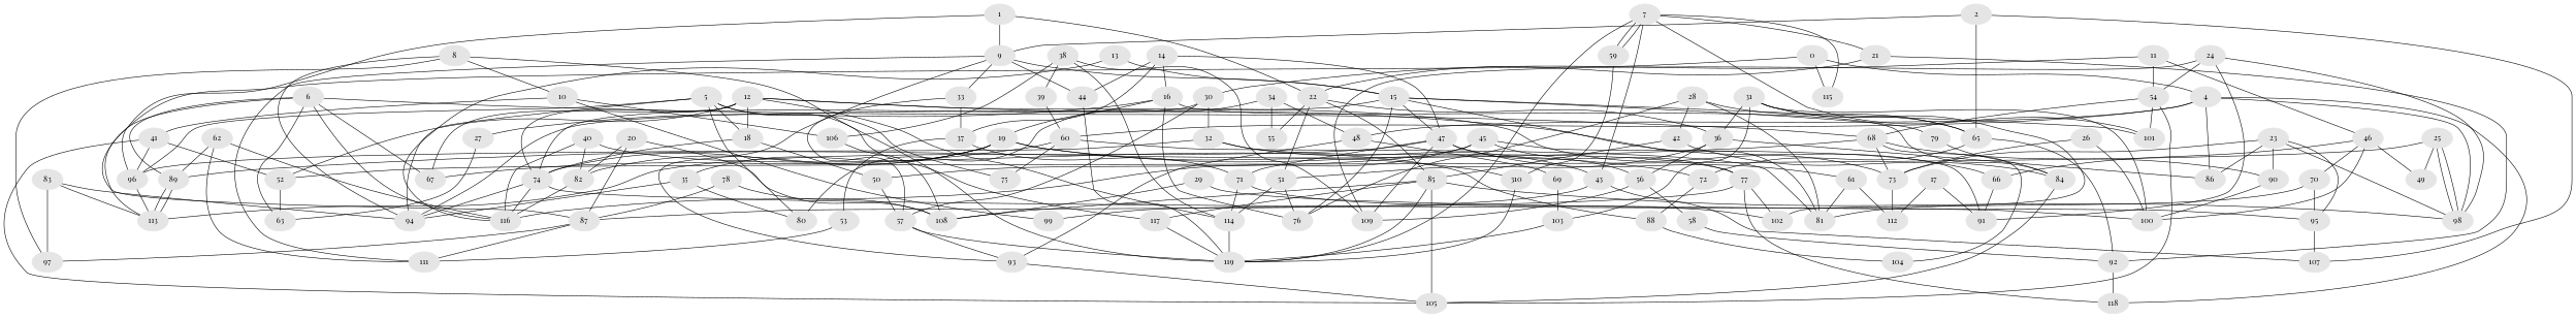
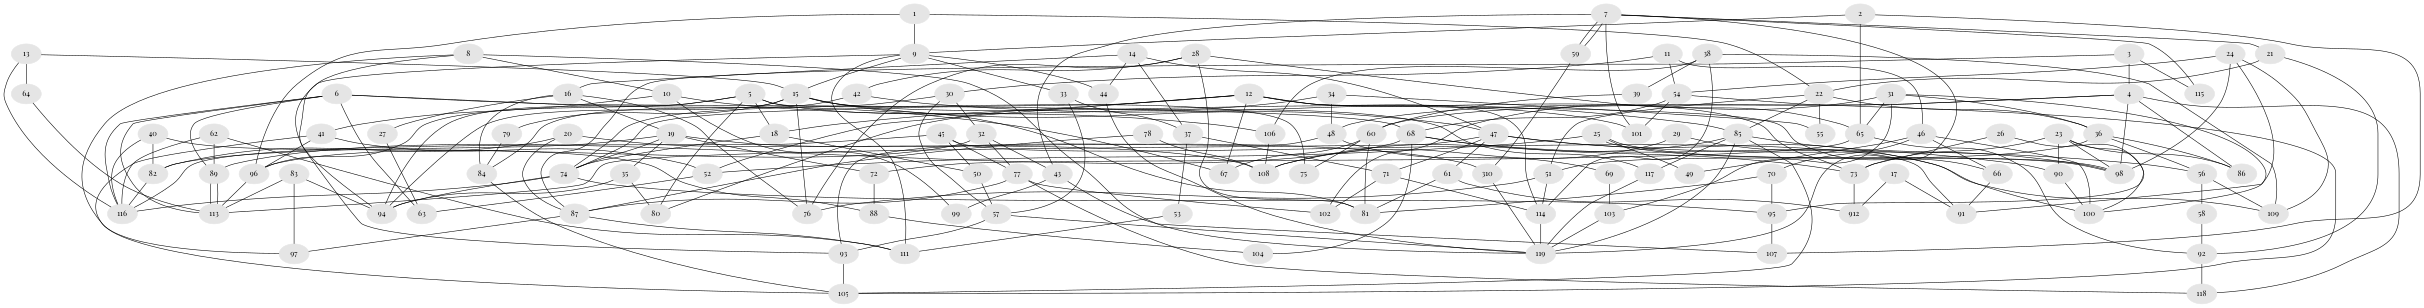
  graph {
    fontname="Playfair Display"
    node [color=gray90 fontname="Playfair Display" style=filled]
    edge [fontname="Playfair Display"]
    1
    9
    22
    96
    15
    33
    44
    93
    111
    36
    51
    55
    85
    113
    2
    65
    107
    72
    92
-   3 [label=0]
+   3
    4
    87
    115
    48
    60
    86
    98
    118
    97
    69
    75
    67
    81
    5
    18
    80
    94
    117
    74
    50
    119
    6
    63
    68
    89
    116
    73
    90
    104
    7
    21
    43
    59
    101
    99
    n56 [label=310]
    8
    10
    41
    106
    47
    76
    79
    37
    57
    105
    52
    108
    11
    30
    46
    54
    32
    66
    49
    100
    70
    12
    114
    91
-   112
+   112 [label=912]
    95
    13
+   64
    14
    16
    19
    27
    84
    53
    71
    109
    56
    61
    35
    82
    17
    88
    20
    23
    24
    25
    26
    28
    42
    29
    77
    31
    102
    103
    34
    58
    38
    39
    40
    45
    62
    78
    83
    1 -- 9
    1 -- 22
    1 -- 96
    9 -- 15
    9 -- 33
    9 -- 44
    9 -- 93
    9 -- 111
    22 -- 36
    22 -- 51
    22 -- 55
    22 -- 85
    96 -- 113
    15 -- 81
    15 -- 94
    15 -- 101
    15 -- 47
    15 -- 76
    15 -- 79
    33 -- 37
    33 -- 57
    44 -- 119
    93 -- 105
    36 -- 51
    36 -- 86
    36 -- 56
    51 -- 76
    51 -- 114
    85 -- 98
    85 -- 117
    85 -- 119
    85 -- 105
    85 -- 108
    2 -- 9
    2 -- 65
    2 -- 107
    65 -- 72
    65 -- 92
    72 -- 88
    92 -- 118
    3 -- 4
    3 -- 87
    3 -- 115
    4 -- 48
    4 -- 60
    4 -- 86
    4 -- 98
    4 -- 118
    87 -- 111
    87 -- 97
    48 -- 93
    48 -- 69
    60 -- 75
    60 -- 67
    60 -- 81
    69 -- 103
    5 -- 96
    5 -- 75
    5 -- 18
    5 -- 80
    5 -- 94
    5 -- 117
    18 -- 74
    18 -- 50
    117 -- 119
    74 -- 94
    74 -- 116
    74 -- 95
    50 -- 57
    6 -- 113
    6 -- 67
    6 -- 63
    6 -- 68
    6 -- 89
    6 -- 116
    68 -- 89
    68 -- 73
    68 -- 90
    68 -- 104
    89 -- 113
    89 -- 113
    73 -- 112
    90 -- 100
    7 -- 115
    7 -- 119
    7 -- 21
    7 -- 43
    7 -- 59
    7 -- 59
    7 -- 101
    21 -- 22
    21 -- 92
    43 -- 107
    43 -- 99
    59 -- n56
    n56 -- 119
    8 -- 97
    8 -- 94
    8 -- 119
    8 -- 10
    10 -- 99
    10 -- 41
    10 -- 106
    41 -- 96
    41 -- 105
    41 -- 52
    106 -- 108
    47 -- 113
    47 -- 71
    47 -- 109
    47 -- 56
    47 -- 61
    79 -- 84
    37 -- 53
    37 -- 71
    57 -- 93
    57 -- 119
    52 -- 63
    11 -- 30
    11 -- 46
    11 -- 54
    30 -- 74
    30 -- 57
    30 -- 32
    46 -- 66
    46 -- 49
    46 -- 100
    46 -- 70
    54 -- 68
    54 -- 101
    54 -- 105
    32 -- 96
    32 -- 43
    32 -- 77
    66 -- 91
    70 -- 81
    70 -- 95
    12 -- 67
    12 -- 18
    12 -- 74
    12 -- 73
    12 -- 52
    12 -- 66
    12 -- 114
    114 -- 119
    95 -- 107
    13 -- 15
    13 -- 116
+   13 -- 64
+   64 -- 113
    14 -- 44
    14 -- 47
    14 -- 37
    14 -- 16
    16 -- 76
    16 -- 19
    16 -- 27
    16 -- 84
    19 -- 72
    19 -- 74
    19 -- n56
    19 -- 35
    19 -- 82
    27 -- 63
    84 -- 105
    53 -- 111
    71 -- 114
    71 -- 102
    56 -- 109
    56 -- 58
    61 -- 81
    61 -- 112
    35 -- 80
    35 -- 94
    82 -- 116
    17 -- 91
    17 -- 112
    88 -- 104
    20 -- 87
    20 -- 108
    20 -- 82
    23 -- 86
    23 -- 98
    23 -- 73
    23 -- 90
    23 -- 95
    24 -- 98
    24 -- 54
    24 -- 91
    24 -- 109
    25 -- 98
    25 -- 98
    25 -- 52
    25 -- 49
    26 -- 73
    26 -- 100
    28 -- 65
    28 -- 81
    28 -- 76
    28 -- 42
    42 -- 85
    42 -- 84
    29 -- 108
    29 -- 100
    77 -- 87
    77 -- 118
    77 -- 102
    31 -- 36
    31 -- 65
    31 -- 100
    31 -- 102
    31 -- 103
    103 -- 119
    34 -- 55
    34 -- 48
    34 -- 80
    58 -- 92
    38 -- 106
    38 -- 114
    38 -- 109
    38 -- 39
    39 -- 60
    40 -- 116
    40 -- 82
    40 -- 88
    45 -- 50
    45 -- 116
    45 -- 91
    45 -- 77
    62 -- 111
    62 -- 89
    62 -- 116
    78 -- 87
    78 -- 108
    83 -- 113
    83 -- 97
    83 -- 94
  }
